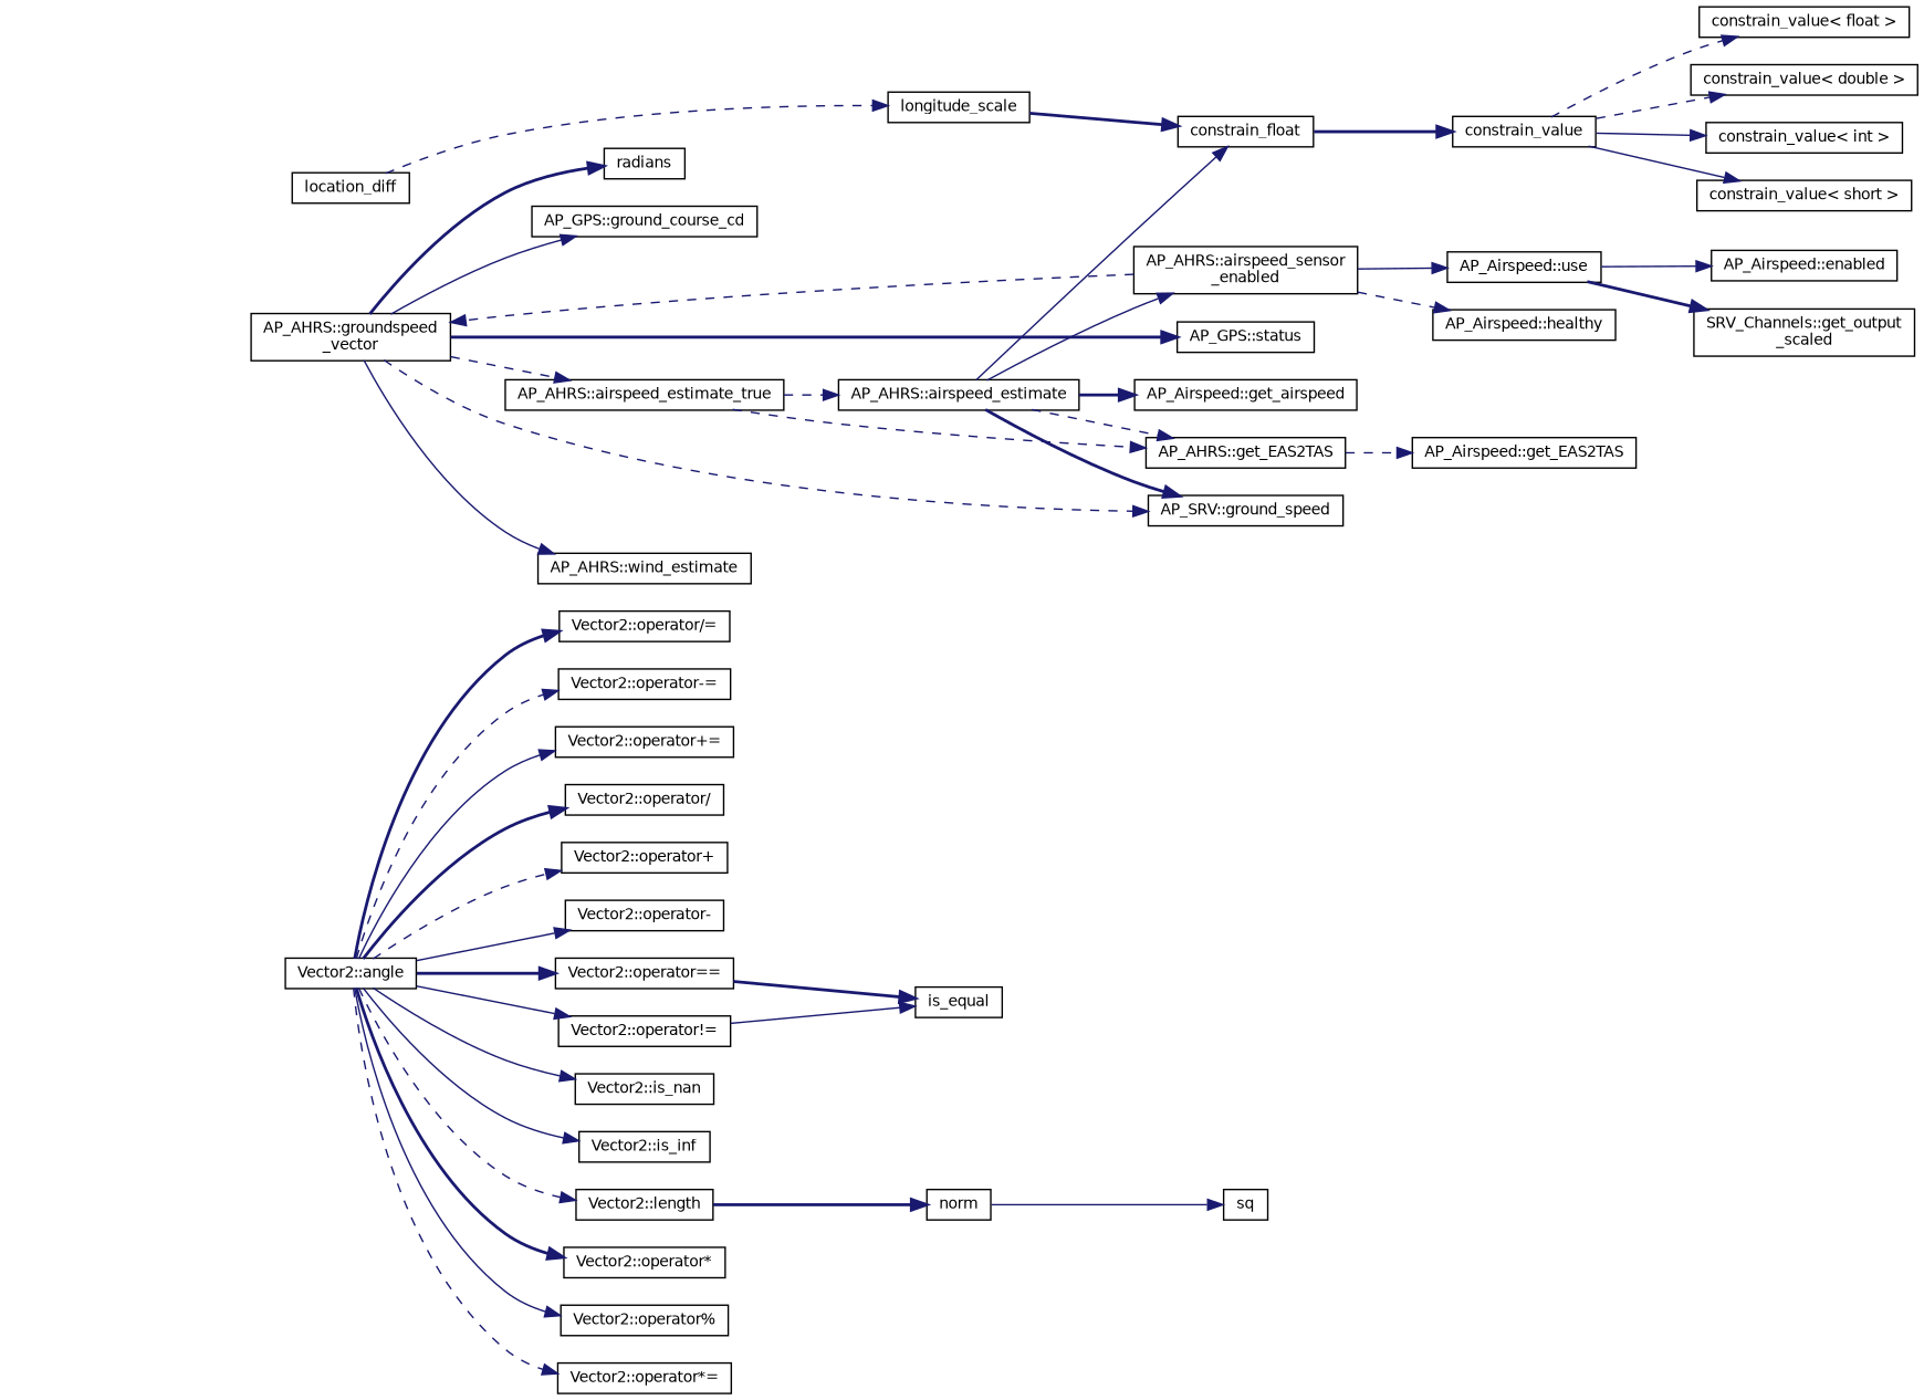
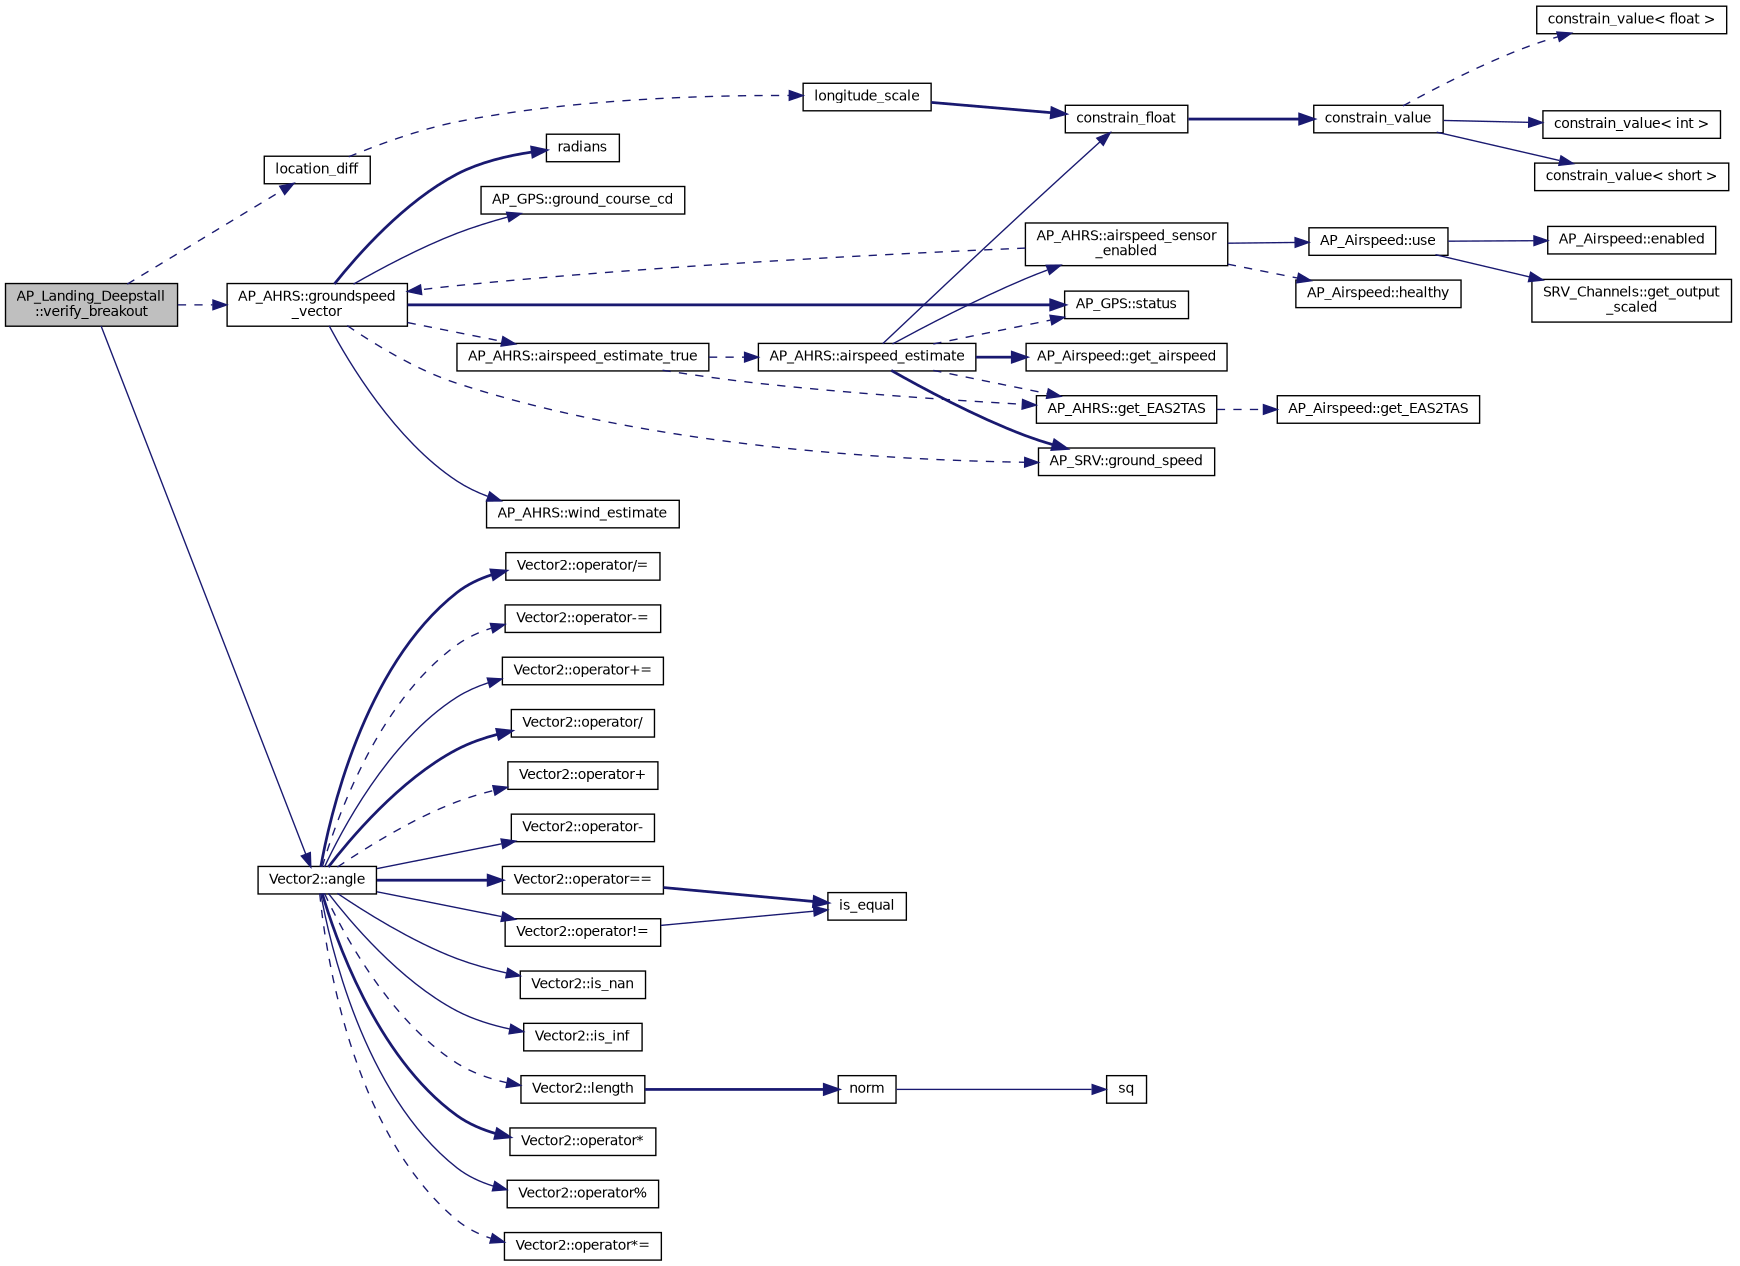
  digraph {
    rankdir=LR
    node [color=black fillcolor=white fontname=Helvetica fontsize=10 shape=record style=filled]
    edge [color=midnightblue fontname=Helvetica fontsize=10 labelfontname=Helvetica labelfontsize=10 style=dashed]
+   n1 [fillcolor=grey75 fontcolor=black height=0.2 label="AP_Landing_Deepstall\l::verify_breakout" width=0.4]
    n2 [height=0.2 label=location_diff width=0.4]
    n3 [height=0.2 label="AP_AHRS::groundspeed\l_vector" width=0.4]
    n4 [height=0.2 label="Vector2::angle" width=0.4]
    n5 [height=0.2 label=longitude_scale width=0.4]
    n6 [height=0.2 label="AP_AHRS::airspeed_estimate_true" width=0.4]
    n7 [height=0.2 label="AP_GPS::status" width=0.4]
    n8 [height=0.2 label="AP_SRV::ground_speed" width=0.4]
    n9 [height=0.2 label="AP_AHRS::wind_estimate" width=0.4]
    n10 [height=0.2 label=radians width=0.4]
    n11 [height=0.2 label="AP_GPS::ground_course_cd" width=0.4]
    n12 [height=0.2 label="Vector2::length" width=0.4]
    n13 [height=0.2 label="Vector2::operator*" width=0.4]
    n14 [height=0.2 label="Vector2::operator%" width=0.4]
    n15 [height=0.2 label="Vector2::operator*=" width=0.4]
    n16 [height=0.2 label="Vector2::operator/=" width=0.4]
    n17 [height=0.2 label="Vector2::operator-=" width=0.4]
    n18 [height=0.2 label="Vector2::operator+=" width=0.4]
    n19 [height=0.2 label="Vector2::operator/" width=0.4]
    n20 [height=0.2 label="Vector2::operator+" width=0.4]
    n21 [height=0.2 label="Vector2::operator-" width=0.4]
    n22 [height=0.2 label="Vector2::operator==" width=0.4]
    n23 [height=0.2 label="Vector2::operator!=" width=0.4]
    n24 [height=0.2 label="Vector2::is_nan" width=0.4]
    n25 [height=0.2 label="Vector2::is_inf" width=0.4]
    n26 [height=0.2 label=constrain_float width=0.4]
    n27 [height=0.2 label=constrain_value width=0.4]
    n28 [height=0.2 label="constrain_value\< int \>" width=0.4]
    n29 [height=0.2 label="constrain_value\< short \>" width=0.4]
    n30 [height=0.2 label="constrain_value\< float \>" width=0.4]
-   n31 [height=0.2 label="constrain_value\< double \>" width=0.4]
    n32 [height=0.2 label="AP_AHRS::airspeed_estimate" width=0.4]
    n33 [height=0.2 label="AP_AHRS::get_EAS2TAS" width=0.4]
    n34 [height=0.2 label="AP_AHRS::airspeed_sensor\l_enabled" width=0.4]
    n35 [height=0.2 label="AP_Airspeed::get_airspeed" width=0.4]
    n36 [height=0.2 label="AP_Airspeed::get_EAS2TAS" width=0.4]
    n37 [height=0.2 label="AP_Airspeed::use" width=0.4]
    n38 [height=0.2 label="AP_Airspeed::healthy" width=0.4]
    n39 [height=0.2 label="AP_Airspeed::enabled" width=0.4]
    n40 [height=0.2 label="SRV_Channels::get_output\l_scaled" width=0.4]
    n41 [height=0.2 label=norm width=0.4]
    n42 [height=0.2 label=is_equal width=0.4]
    n43 [height=0.2 label=sq width=0.4]
+   n1 -> n2
+   n1 -> n3
+   n1 -> n4 [style=solid]
    n2 -> n5
    n3 -> n6
    n3 -> n7 [style=bold]
    n3 -> n8
    n3 -> n9 [style=solid]
    n3 -> n10 [style=bold]
    n3 -> n11 [style=solid]
    n4 -> n12
    n4 -> n13 [style=bold]
    n4 -> n14 [style=solid]
    n4 -> n15
    n4 -> n16 [style=bold]
    n4 -> n17
    n4 -> n18 [style=solid]
    n4 -> n19 [style=bold]
    n4 -> n20
    n4 -> n21 [style=solid]
    n4 -> n22 [style=bold]
    n4 -> n23 [style=solid]
    n4 -> n24 [style=solid]
    n4 -> n25 [style=solid]
    n5 -> n26 [style=bold]
    n6 -> n32
    n6 -> n33
    n12 -> n41 [style=bold]
    n22 -> n42 [style=bold]
    n23 -> n42 [style=solid]
    n26 -> n27 [style=bold]
    n27 -> n28 [style=solid]
    n27 -> n29 [style=solid]
    n27 -> n30
-   n27 -> n31
+   n32 -> n7
    n32 -> n8 [style=bold]
    n32 -> n26 [style=solid]
    n32 -> n33
    n32 -> n34 [style=solid]
    n32 -> n35 [style=bold]
    n33 -> n36
    n34 -> n3
    n34 -> n37 [style=solid]
    n34 -> n38
    n37 -> n39 [style=solid]
-   n37 -> n40 [style=bold]
+   n37 -> n40 [style=solid]
    n41 -> n43 [style=solid]
  }
